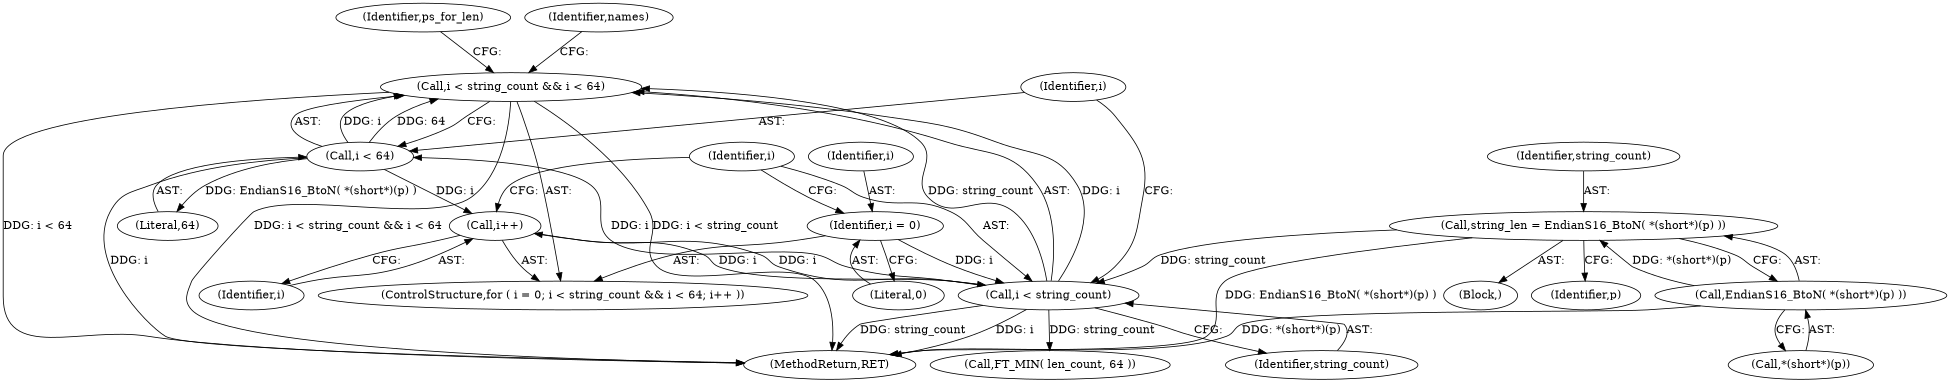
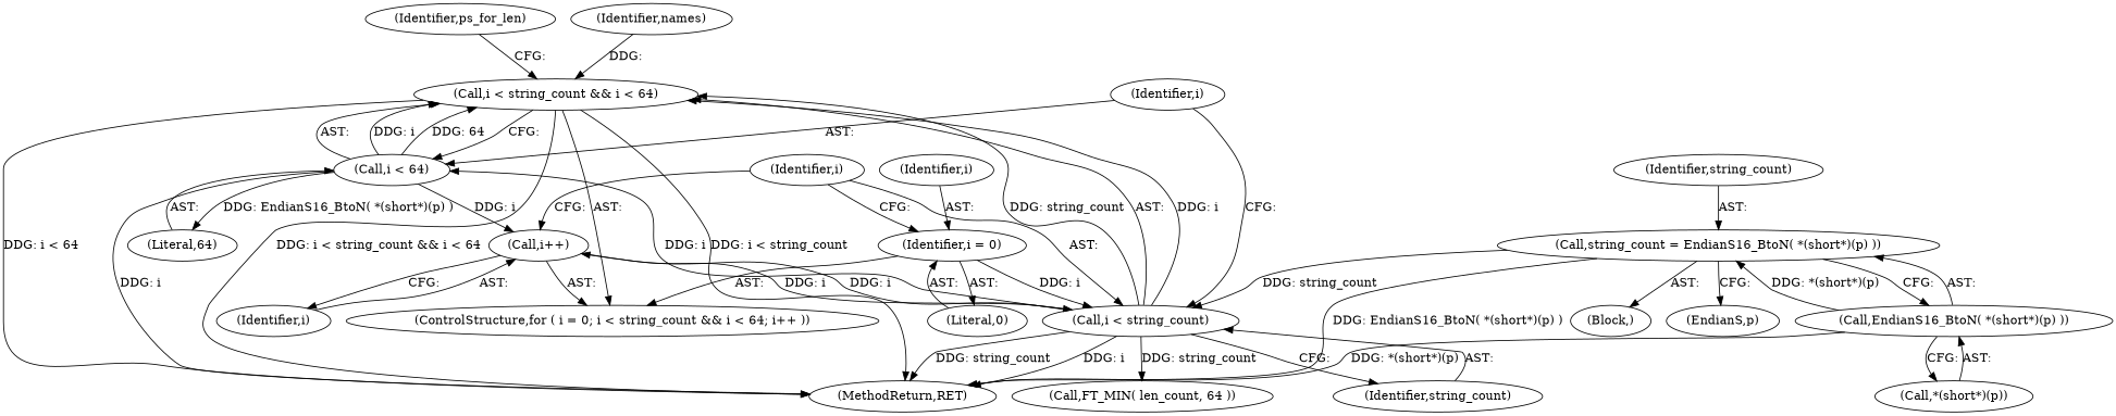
  digraph {
    n1 [label="(Call,i < string_count && i < 64)"]
    n2 [label="(Call,i < 64)"]
    n3 [label="(ControlStructure,for ( i = 0; i < string_count && i < 64; i++ ))"]
    n4 [label="(MethodReturn,RET)"]
    n5 [label="(Call,i < string_count)"]
    n6 [label="(Call,i++)"]
    n7 [label="(Call,FT_MIN( len_count, 64 ))"]
    n8 [label="(Identifier,string_count)"]
    n9 [label="(Literal,64)"]
    n10 [label="(Identifier,i)"]
    n11 [label="(Identifier,i = 0)"]
    n12 [label="(Literal,0)"]
-   n13 [label="(Call,string_len = EndianS16_BtoN( *(short*)(p) ))"]
+   n13 [label="(Call,string_count = EndianS16_BtoN( *(short*)(p) ))"]
    n14 [label="(Call,EndianS16_BtoN( *(short*)(p) ))"]
    n15 [label="(Block,)"]
-   n16 [label="(Identifier,p)"]
+   n16 [label="(EndianS,p)"]
    n17 [label="(Call,*(short*)(p))"]
    n18 [label="(Identifier,i)"]
    n19 [label="(Identifier,string_count)"]
    n20 [label="(Identifier,i)"]
    n21 [label="(Identifier,ps_for_len)"]
    n22 [label="(Identifier,names)"]
    n23 [label="(Identifier,i)"]
    n1 -> n2 [label="CFG: "]
    n1 -> n3 [label="AST: "]
    n1 -> n4 [label="DDG: i < 64"]
    n1 -> n4 [label="DDG: i < string_count && i < 64"]
    n1 -> n4 [label="DDG: i < string_count"]
    n2 -> n1 [label="AST: "]
    n2 -> n1 [label="DDG: i"]
    n2 -> n1 [label="DDG: 64"]
    n2 -> n4 [label="DDG: i"]
    n2 -> n6 [label="DDG: i"]
    n2 -> n9 [label="DDG: EndianS16_BtoN( *(short*)(p) )"]
    n5 -> n1 [label="AST: "]
    n5 -> n1 [label="DDG: i"]
    n5 -> n1 [label="DDG: string_count"]
    n5 -> n2 [label="DDG: i"]
    n5 -> n4 [label="DDG: i"]
    n5 -> n4 [label="DDG: string_count"]
    n5 -> n6 [label="DDG: i"]
    n5 -> n7 [label="DDG: string_count"]
    n5 -> n8 [label="CFG: "]
    n6 -> n3 [label="AST: "]
    n6 -> n5 [label="DDG: i"]
    n6 -> n10 [label="CFG: "]
    n8 -> n5 [label="AST: "]
    n9 -> n2 [label="AST: "]
    n10 -> n6 [label="AST: "]
    n11 -> n3 [label="AST: "]
    n11 -> n5 [label="DDG: i"]
-   n11 -> n12 [label="CFG: "]
+   n11 -> n12 [label="AST: "]
    n12 -> n11 [label="AST: "]
    n13 -> n4 [label="DDG: EndianS16_BtoN( *(short*)(p) )"]
    n13 -> n5 [label="DDG: string_count"]
    n13 -> n14 [label="CFG: "]
    n13 -> n15 [label="AST: "]
    n13 -> n16 [label="CFG: "]
    n14 -> n4 [label="DDG: *(short*)(p)"]
    n14 -> n13 [label="AST: "]
    n14 -> n13 [label="DDG: *(short*)(p)"]
    n14 -> n17 [label="CFG: "]
    n17 -> n14 [label="AST: "]
    n18 -> n11 [label="AST: "]
    n19 -> n13 [label="AST: "]
    n20 -> n5 [label="AST: "]
    n20 -> n6 [label="CFG: "]
    n20 -> n11 [label="CFG: "]
    n21 -> n1 [label="CFG: "]
-   n22 -> n1 [label="CFG: "]
+   n22 -> n1 [label="DDG: "]
    n23 -> n2 [label="AST: "]
    n23 -> n5 [label="CFG: "]
  }
